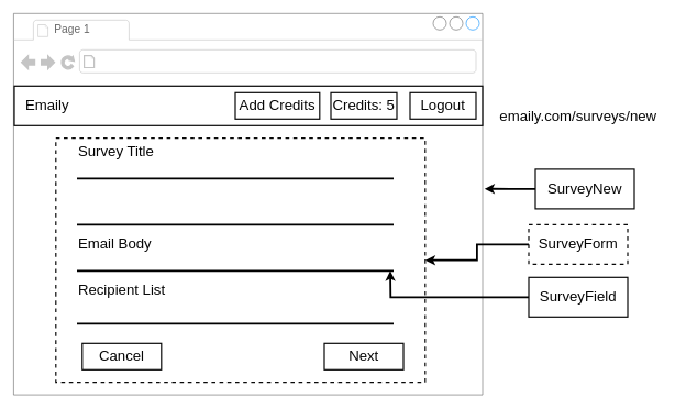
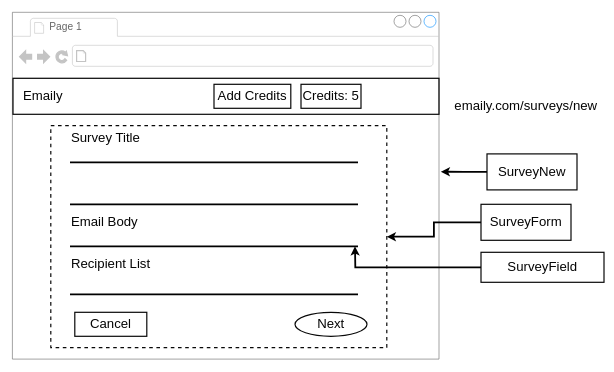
  <mxCell id="0" />
  <mxCell id="1" parent="0" />
  <mxCell id="2" value="" style="strokeWidth=1;shadow=0;dashed=0;align=center;html=1;shape=mxgraph.mockup.containers.browserWindow;rSize=0;fillColor=#ffffff;strokeColor=#666666;mainText=,;recursiveResize=0;rounded=0;labelBackgroundColor=none;fontSize=22;fontColor=#050505;" parent="1" vertex="1"><mxGeometry x="20" y="20" width="711" height="578" as="geometry" /></mxCell>
  <mxCell id="3" value="Page 1" style="strokeWidth=1;shadow=0;dashed=0;align=center;html=1;shape=mxgraph.mockup.containers.anchor;fontSize=17;fontColor=#666666;align=left;" parent="2" vertex="1"><mxGeometry x="60" y="12" width="110" height="26" as="geometry" /></mxCell>
  <mxCell id="4" value="" style="rounded=0;whiteSpace=wrap;html=1;shadow=0;labelBackgroundColor=none;strokeColor=#080808;strokeWidth=2;fillColor=#ffffff;fontSize=22;fontColor=#050505;align=left;dashed=1;" parent="2" vertex="1"><mxGeometry x="64" y="189" width="560" height="370" as="geometry" /></mxCell>
  <mxCell id="5" value="Survey Title" style="text;html=1;strokeColor=none;fillColor=none;align=left;verticalAlign=middle;whiteSpace=wrap;rounded=0;shadow=0;fontSize=22;fontColor=#050505;" parent="1" vertex="1"><mxGeometry x="116" y="220" width="125" height="20" as="geometry" /></mxCell>
  <mxCell id="6" value="Email Body" style="text;html=1;strokeColor=none;fillColor=none;align=left;verticalAlign=middle;whiteSpace=wrap;rounded=0;shadow=0;fontSize=22;fontColor=#050505;" parent="1" vertex="1"><mxGeometry x="116" y="360" width="125" height="20" as="geometry" /></mxCell>
  <mxCell id="7" value="Recipient List" style="text;html=1;strokeColor=none;fillColor=none;align=left;verticalAlign=middle;whiteSpace=wrap;rounded=0;shadow=0;fontSize=22;fontColor=#050505;" parent="1" vertex="1"><mxGeometry x="116" y="430" width="140" height="20" as="geometry" /></mxCell>
  <mxCell id="8" value="Cancel" style="rounded=0;whiteSpace=wrap;html=1;shadow=0;strokeColor=#080808;strokeWidth=2;fillColor=none;fontSize=22;fontColor=#050505;align=center;" parent="1" vertex="1"><mxGeometry x="124" y="520" width="120" height="40" as="geometry" /></mxCell>
- <mxCell id="9" value="Next" style="rounded=0;whiteSpace=wrap;html=1;shadow=0;strokeColor=#080808;strokeWidth=2;fillColor=none;fontSize=22;fontColor=#050505;align=center;" parent="1" vertex="1"><mxGeometry x="491" y="520" width="120" height="40" as="geometry" /></mxCell>
+ <mxCell id="9" value="Next" style="ellipse;whiteSpace=wrap;html=1;shadow=0;strokeColor=#080808;strokeWidth=2;fillColor=none;fontSize=22;fontColor=#050505;align=center;" parent="1" vertex="1"><mxGeometry x="491" y="520" width="120" height="40" as="geometry" /></mxCell>
  <mxCell id="10" value="" style="endArrow=none;html=1;strokeWidth=3;fontSize=22;fontColor=#050505;" parent="1" edge="1"><mxGeometry width="50" height="50" relative="1" as="geometry"><mxPoint x="116" y="270" as="sourcePoint" /><mxPoint x="596" y="270" as="targetPoint" /></mxGeometry></mxCell>
  <mxCell id="11" value="" style="endArrow=none;html=1;strokeWidth=3;fontSize=22;fontColor=#050505;" parent="1" edge="1"><mxGeometry width="50" height="50" relative="1" as="geometry"><mxPoint x="116" y="340" as="sourcePoint" /><mxPoint x="596" y="340" as="targetPoint" /></mxGeometry></mxCell>
  <mxCell id="12" value="" style="endArrow=none;html=1;strokeWidth=3;fontSize=22;fontColor=#050505;" parent="1" edge="1"><mxGeometry width="50" height="50" relative="1" as="geometry"><mxPoint x="116" y="410" as="sourcePoint" /><mxPoint x="596" y="410" as="targetPoint" /></mxGeometry></mxCell>
  <mxCell id="13" value="" style="endArrow=none;html=1;strokeWidth=3;fontSize=22;fontColor=#050505;" parent="1" edge="1"><mxGeometry width="50" height="50" relative="1" as="geometry"><mxPoint x="116" y="490" as="sourcePoint" /><mxPoint x="596" y="490" as="targetPoint" /></mxGeometry></mxCell>
  <mxCell id="14" value="" style="rounded=0;whiteSpace=wrap;html=1;shadow=0;strokeColor=#080808;strokeWidth=2;fillColor=none;fontSize=22;fontColor=#050505;align=center;" parent="1" vertex="1"><mxGeometry x="21" y="130" width="710" height="60" as="geometry" /></mxCell>
  <mxCell id="15" value="Emaily" style="text;html=1;strokeColor=none;fillColor=none;align=center;verticalAlign=middle;whiteSpace=wrap;rounded=0;shadow=0;fontSize=22;fontColor=#050505;" parent="1" vertex="1"><mxGeometry x="51" y="150" width="40" height="20" as="geometry" /></mxCell>
- <mxCell id="16" value="Logout" style="rounded=0;whiteSpace=wrap;html=1;shadow=0;strokeColor=#080808;strokeWidth=2;fillColor=none;fontSize=22;fontColor=#050505;align=center;" parent="1" vertex="1"><mxGeometry x="621" y="140" width="100" height="40" as="geometry" /></mxCell>
  <mxCell id="17" value="Credits: 5" style="rounded=0;whiteSpace=wrap;html=1;shadow=0;strokeColor=#080808;strokeWidth=2;fillColor=none;fontSize=22;fontColor=#050505;align=center;" parent="1" vertex="1"><mxGeometry x="501" y="140" width="100" height="40" as="geometry" /></mxCell>
  <mxCell id="18" value="Add Credits" style="rounded=0;whiteSpace=wrap;html=1;shadow=0;strokeColor=#080808;strokeWidth=2;fillColor=none;fontSize=22;fontColor=#050505;align=center;" parent="1" vertex="1"><mxGeometry x="356" y="140" width="128" height="40" as="geometry" /></mxCell>
  <mxCell id="19" value="emaily.com/surveys/&lt;span&gt;new&lt;/span&gt;" style="text;html=1;strokeColor=none;fillColor=none;align=center;verticalAlign=middle;whiteSpace=wrap;rounded=0;shadow=0;labelBackgroundColor=none;fontSize=22;fontColor=#050505;" parent="1" vertex="1"><mxGeometry x="751" y="160" width="250" height="32" as="geometry" /></mxCell>
  <mxCell id="20" style="edgeStyle=orthogonalEdgeStyle;rounded=0;html=1;exitX=0;exitY=0.5;entryX=1.004;entryY=0.475;entryPerimeter=0;startArrow=none;startFill=0;endArrow=classic;endFill=1;jettySize=auto;orthogonalLoop=1;strokeColor=#000000;strokeWidth=3;fontSize=22;fontColor=#050505;" parent="1" source="21" edge="1"><mxGeometry relative="1" as="geometry"><mxPoint x="734" y="285.667" as="targetPoint" /></mxGeometry></mxCell>
  <mxCell id="21" value="SurveyNew" style="rounded=0;whiteSpace=wrap;html=1;shadow=0;labelBackgroundColor=none;strokeColor=#080808;strokeWidth=2;fillColor=#ffffff;fontSize=22;fontColor=#050505;align=center;" parent="1" vertex="1"><mxGeometry x="811" y="256" width="150" height="60" as="geometry" /></mxCell>
  <mxCell id="22" style="edgeStyle=orthogonalEdgeStyle;rounded=0;html=1;exitX=0;exitY=0.5;startArrow=none;startFill=0;endArrow=classic;endFill=1;jettySize=auto;orthogonalLoop=1;strokeColor=#000000;strokeWidth=3;fontSize=22;fontColor=#050505;" parent="1" source="23" edge="1"><mxGeometry relative="1" as="geometry"><mxPoint x="591" y="410" as="targetPoint" /></mxGeometry></mxCell>
- <mxCell id="23" value="SurveyField" style="rounded=0;whiteSpace=wrap;html=1;shadow=0;labelBackgroundColor=none;strokeColor=#080808;strokeWidth=2;fillColor=#ffffff;fontSize=22;fontColor=#050505;align=center;" parent="1" vertex="1"><mxGeometry x="801" y="420" width="150" height="60" as="geometry" /></mxCell>
+ <mxCell id="23" value="SurveyField" style="rounded=0;whiteSpace=wrap;html=1;shadow=0;labelBackgroundColor=none;strokeColor=#080808;strokeWidth=2;fillColor=#ffffff;fontSize=22;fontColor=#050505;align=center;" parent="1" vertex="1"><mxGeometry x="801" y="420" width="205" height="50" as="geometry" /></mxCell>
  <mxCell id="24" style="edgeStyle=orthogonalEdgeStyle;rounded=0;html=1;exitX=0;exitY=0.5;entryX=1;entryY=0.5;startArrow=none;startFill=0;endArrow=classic;endFill=1;jettySize=auto;orthogonalLoop=1;strokeColor=#000000;strokeWidth=3;fontSize=22;fontColor=#050505;" parent="1" source="25" target="4" edge="1"><mxGeometry relative="1" as="geometry" /></mxCell>
- <mxCell id="25" value="SurveyForm" style="rounded=0;whiteSpace=wrap;html=1;shadow=0;labelBackgroundColor=none;strokeColor=#080808;strokeWidth=2;fillColor=#ffffff;fontSize=22;fontColor=#050505;align=center;dashed=1;" parent="1" vertex="1"><mxGeometry x="801" y="340" width="150" height="60" as="geometry" /></mxCell>
+ <mxCell id="25" value="SurveyForm" style="rounded=0;whiteSpace=wrap;html=1;shadow=0;labelBackgroundColor=none;strokeColor=#080808;strokeWidth=2;fillColor=#ffffff;fontSize=22;fontColor=#050505;align=center;" parent="1" vertex="1"><mxGeometry x="801" y="340" width="150" height="60" as="geometry" /></mxCell>
